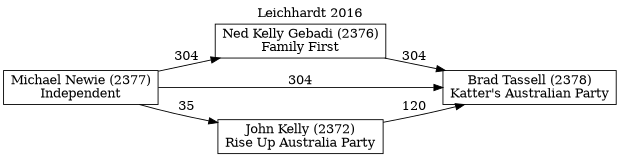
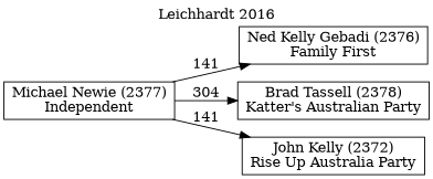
  digraph {
    label="Leichhardt 2016"
    labelloc=t
    mclimit=10
    rankdir=LR
    node [shape=box]
    n1 [label="Michael Newie (2377)\nIndependent"]
    n2 [label="Ned Kelly Gebadi (2376)\nFamily First"]
    n3 [label="Brad Tassell (2378)\nKatter's Australian Party"]
    n4 [label="John Kelly (2372)\nRise Up Australia Party"]
-   n1 -> n2 [label=304]
+   n1 -> n2 [label=141]
    n1 -> n3 [label=304]
-   n1 -> n4 [label=35]
-   n2 -> n3 [label=304]
-   n4 -> n3 [label=120]
+   n1 -> n4 [label=141]
  }
